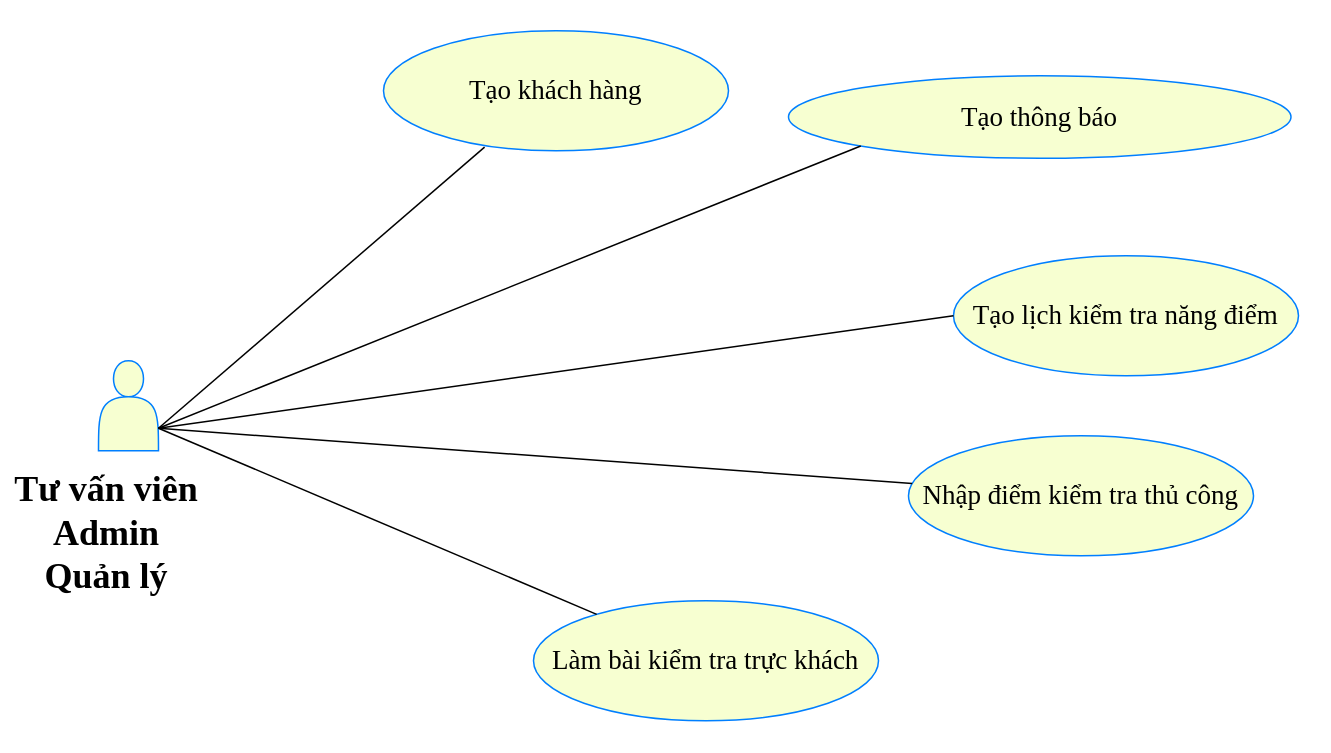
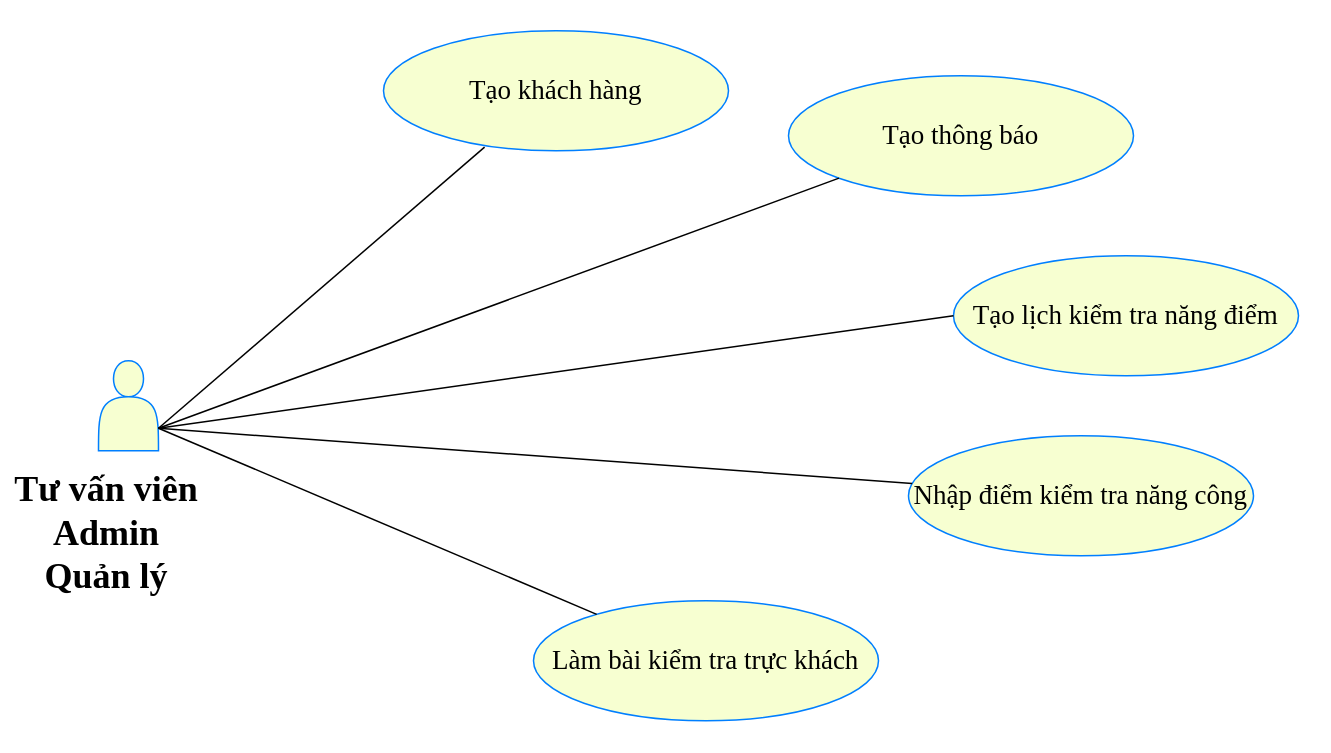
  <mxCell id="0" />
  <mxCell id="1" parent="0" />
  <mxCell id="2" value="" style="shape=actor;whiteSpace=wrap;html=1;strokeColor=#007FFF;fontFamily=Times New Roman;fontSize=18;fillColor=#F7FFD1;" parent="1" vertex="1"><mxGeometry x="65" y="240" width="40" height="60" as="geometry" /></mxCell>
  <mxCell id="3" value="Tạo khách hàng" style="ellipse;whiteSpace=wrap;html=1;strokeColor=#007FFF;fontFamily=Times New Roman;fontSize=18;fillColor=#F7FFD1;" parent="1" vertex="1"><mxGeometry x="255" y="20" width="230" height="80" as="geometry" /></mxCell>
- <mxCell id="4" value="Tạo thông báo" style="ellipse;whiteSpace=wrap;html=1;strokeColor=#007FFF;fontFamily=Times New Roman;fontSize=18;fillColor=#F7FFD1;" parent="1" vertex="1"><mxGeometry x="525" y="50" width="335" height="55" as="geometry" /></mxCell>
+ <mxCell id="4" value="Tạo thông báo" style="ellipse;whiteSpace=wrap;html=1;strokeColor=#007FFF;fontFamily=Times New Roman;fontSize=18;fillColor=#F7FFD1;" parent="1" vertex="1"><mxGeometry x="525" y="50" width="230" height="80" as="geometry" /></mxCell>
  <mxCell id="5" value="Tạo lịch kiểm tra năng điểm" style="ellipse;whiteSpace=wrap;html=1;strokeColor=#007FFF;fontFamily=Times New Roman;fontSize=18;fillColor=#F7FFD1;" parent="1" vertex="1"><mxGeometry x="635" y="170" width="230" height="80" as="geometry" /></mxCell>
- <mxCell id="6" value="Nhập điểm kiểm tra thủ công" style="ellipse;whiteSpace=wrap;html=1;strokeColor=#007FFF;fontFamily=Times New Roman;fontSize=18;fillColor=#F7FFD1;" parent="1" vertex="1"><mxGeometry x="605" y="290" width="230" height="80" as="geometry" /></mxCell>
+ <mxCell id="6" value="Nhập điểm kiểm tra năng công" style="ellipse;whiteSpace=wrap;html=1;strokeColor=#007FFF;fontFamily=Times New Roman;fontSize=18;fillColor=#F7FFD1;" parent="1" vertex="1"><mxGeometry x="605" y="290" width="230" height="80" as="geometry" /></mxCell>
  <mxCell id="7" value="Làm bài kiểm tra trực khách" style="ellipse;whiteSpace=wrap;html=1;strokeColor=#007FFF;fontFamily=Times New Roman;fontSize=18;fillColor=#F7FFD1;" parent="1" vertex="1"><mxGeometry x="355" y="400" width="230" height="80" as="geometry" /></mxCell>
  <mxCell id="8" value="" style="endArrow=none;html=1;rounded=0;fontFamily=Times New Roman;fontSize=18;fillColor=#F7FFD1;exitX=1;exitY=0.75;exitDx=0;exitDy=0;entryX=0.293;entryY=0.97;entryDx=0;entryDy=0;entryPerimeter=0;" parent="1" source="2" target="3" edge="1"><mxGeometry width="50" height="50" relative="1" as="geometry"><mxPoint x="635" y="370" as="sourcePoint" /><mxPoint x="685" y="320" as="targetPoint" /></mxGeometry></mxCell>
  <mxCell id="9" value="" style="endArrow=none;html=1;rounded=0;fontFamily=Times New Roman;fontSize=18;fillColor=#F7FFD1;exitX=1;exitY=0.75;exitDx=0;exitDy=0;entryX=0;entryY=1;entryDx=0;entryDy=0;" parent="1" source="2" target="4" edge="1"><mxGeometry width="50" height="50" relative="1" as="geometry"><mxPoint x="635" y="370" as="sourcePoint" /><mxPoint x="685" y="320" as="targetPoint" /></mxGeometry></mxCell>
  <mxCell id="10" value="" style="endArrow=none;html=1;rounded=0;fontFamily=Times New Roman;fontSize=18;fillColor=#F7FFD1;exitX=1;exitY=0.75;exitDx=0;exitDy=0;entryX=0;entryY=0.5;entryDx=0;entryDy=0;" parent="1" source="2" target="5" edge="1"><mxGeometry width="50" height="50" relative="1" as="geometry"><mxPoint x="635" y="370" as="sourcePoint" /><mxPoint x="685" y="320" as="targetPoint" /></mxGeometry></mxCell>
  <mxCell id="11" value="" style="endArrow=none;html=1;rounded=0;fontFamily=Times New Roman;fontSize=18;fillColor=#F7FFD1;exitX=1;exitY=0.75;exitDx=0;exitDy=0;" parent="1" source="2" target="6" edge="1"><mxGeometry width="50" height="50" relative="1" as="geometry"><mxPoint x="635" y="370" as="sourcePoint" /><mxPoint x="685" y="320" as="targetPoint" /></mxGeometry></mxCell>
  <mxCell id="12" value="" style="endArrow=none;html=1;rounded=0;fontFamily=Times New Roman;fontSize=18;fillColor=#F7FFD1;exitX=1;exitY=0.75;exitDx=0;exitDy=0;" parent="1" source="2" target="7" edge="1"><mxGeometry width="50" height="50" relative="1" as="geometry"><mxPoint x="635" y="370" as="sourcePoint" /><mxPoint x="685" y="320" as="targetPoint" /></mxGeometry></mxCell>
  <mxCell id="13" value="Tư vấn viên&lt;br&gt;Admin&lt;br&gt;Quản lý" style="text;strokeColor=none;fillColor=none;html=1;fontSize=24;fontStyle=1;verticalAlign=middle;align=center;fontFamily=Times New Roman;" parent="1" vertex="1"><mxGeometry x="20" y="310" width="100" height="90" as="geometry" /></mxCell>
